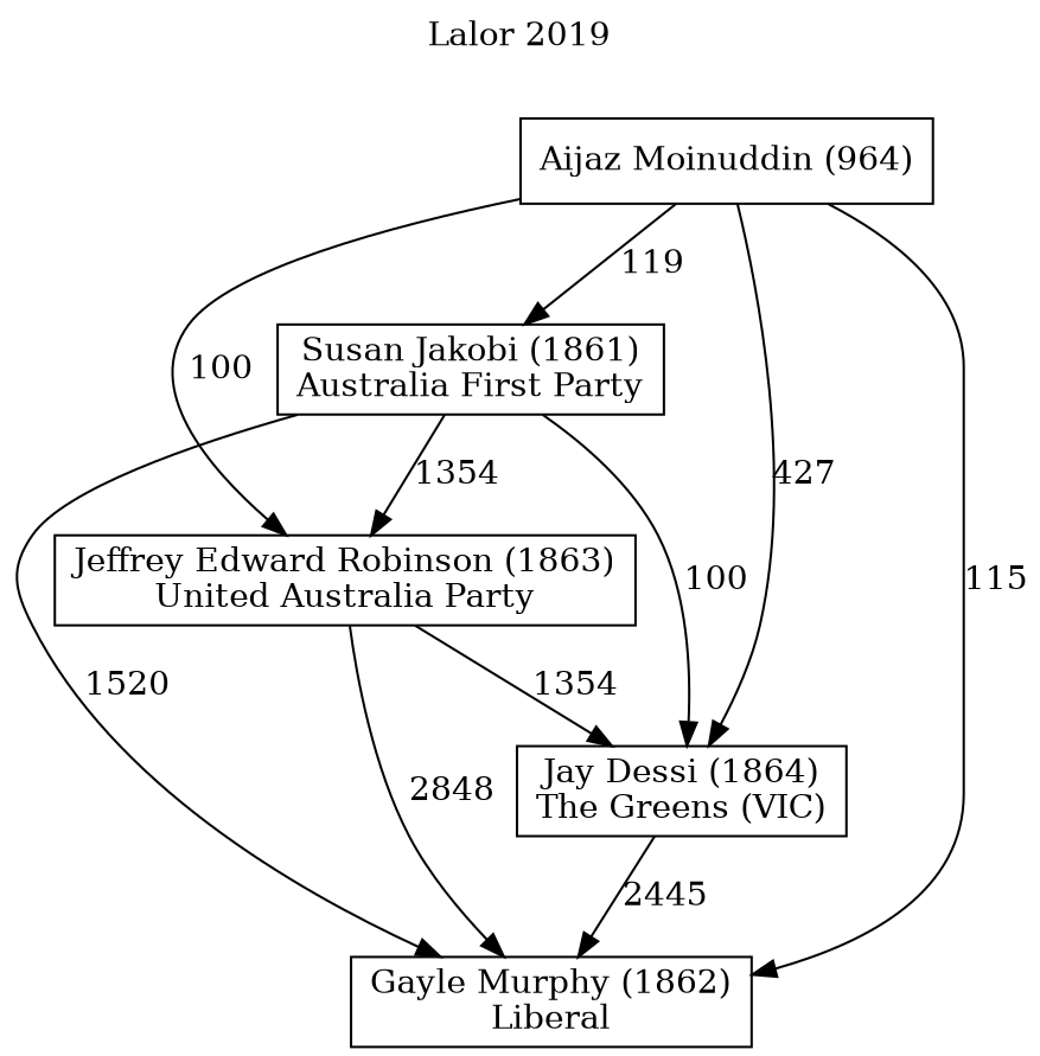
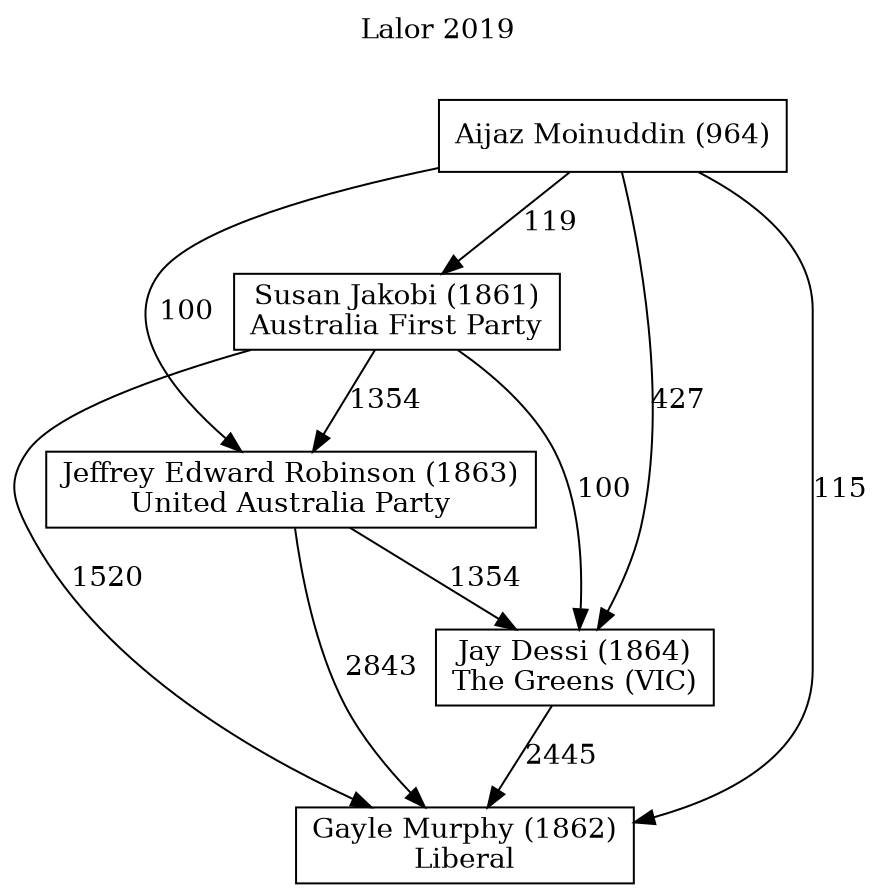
  digraph {
    label="Lalor 2019"
    labelloc=t
    mclimit=10
    node [shape=box]
    n1 [label="Gayle Murphy (1862)\nLiberal"]
    n2 [label="Jay Dessi (1864)\nThe Greens (VIC)"]
    n3 [label="Jeffrey Edward Robinson (1863)\nUnited Australia Party"]
    n4 [label="Susan Jakobi (1861)\nAustralia First Party"]
    n5 [label="Aijaz Moinuddin (964)\n"]
    n2 -> n1 [label=2445]
-   n3 -> n1 [label=2848]
+   n3 -> n1 [label=2843]
    n3 -> n2 [label=1354]
    n4 -> n1 [label=1520]
    n4 -> n2 [label=100]
    n4 -> n3 [label=1354]
    n5 -> n1 [label=115]
    n5 -> n2 [label=427]
    n5 -> n3 [label=100]
    n5 -> n4 [label=119]
  }
